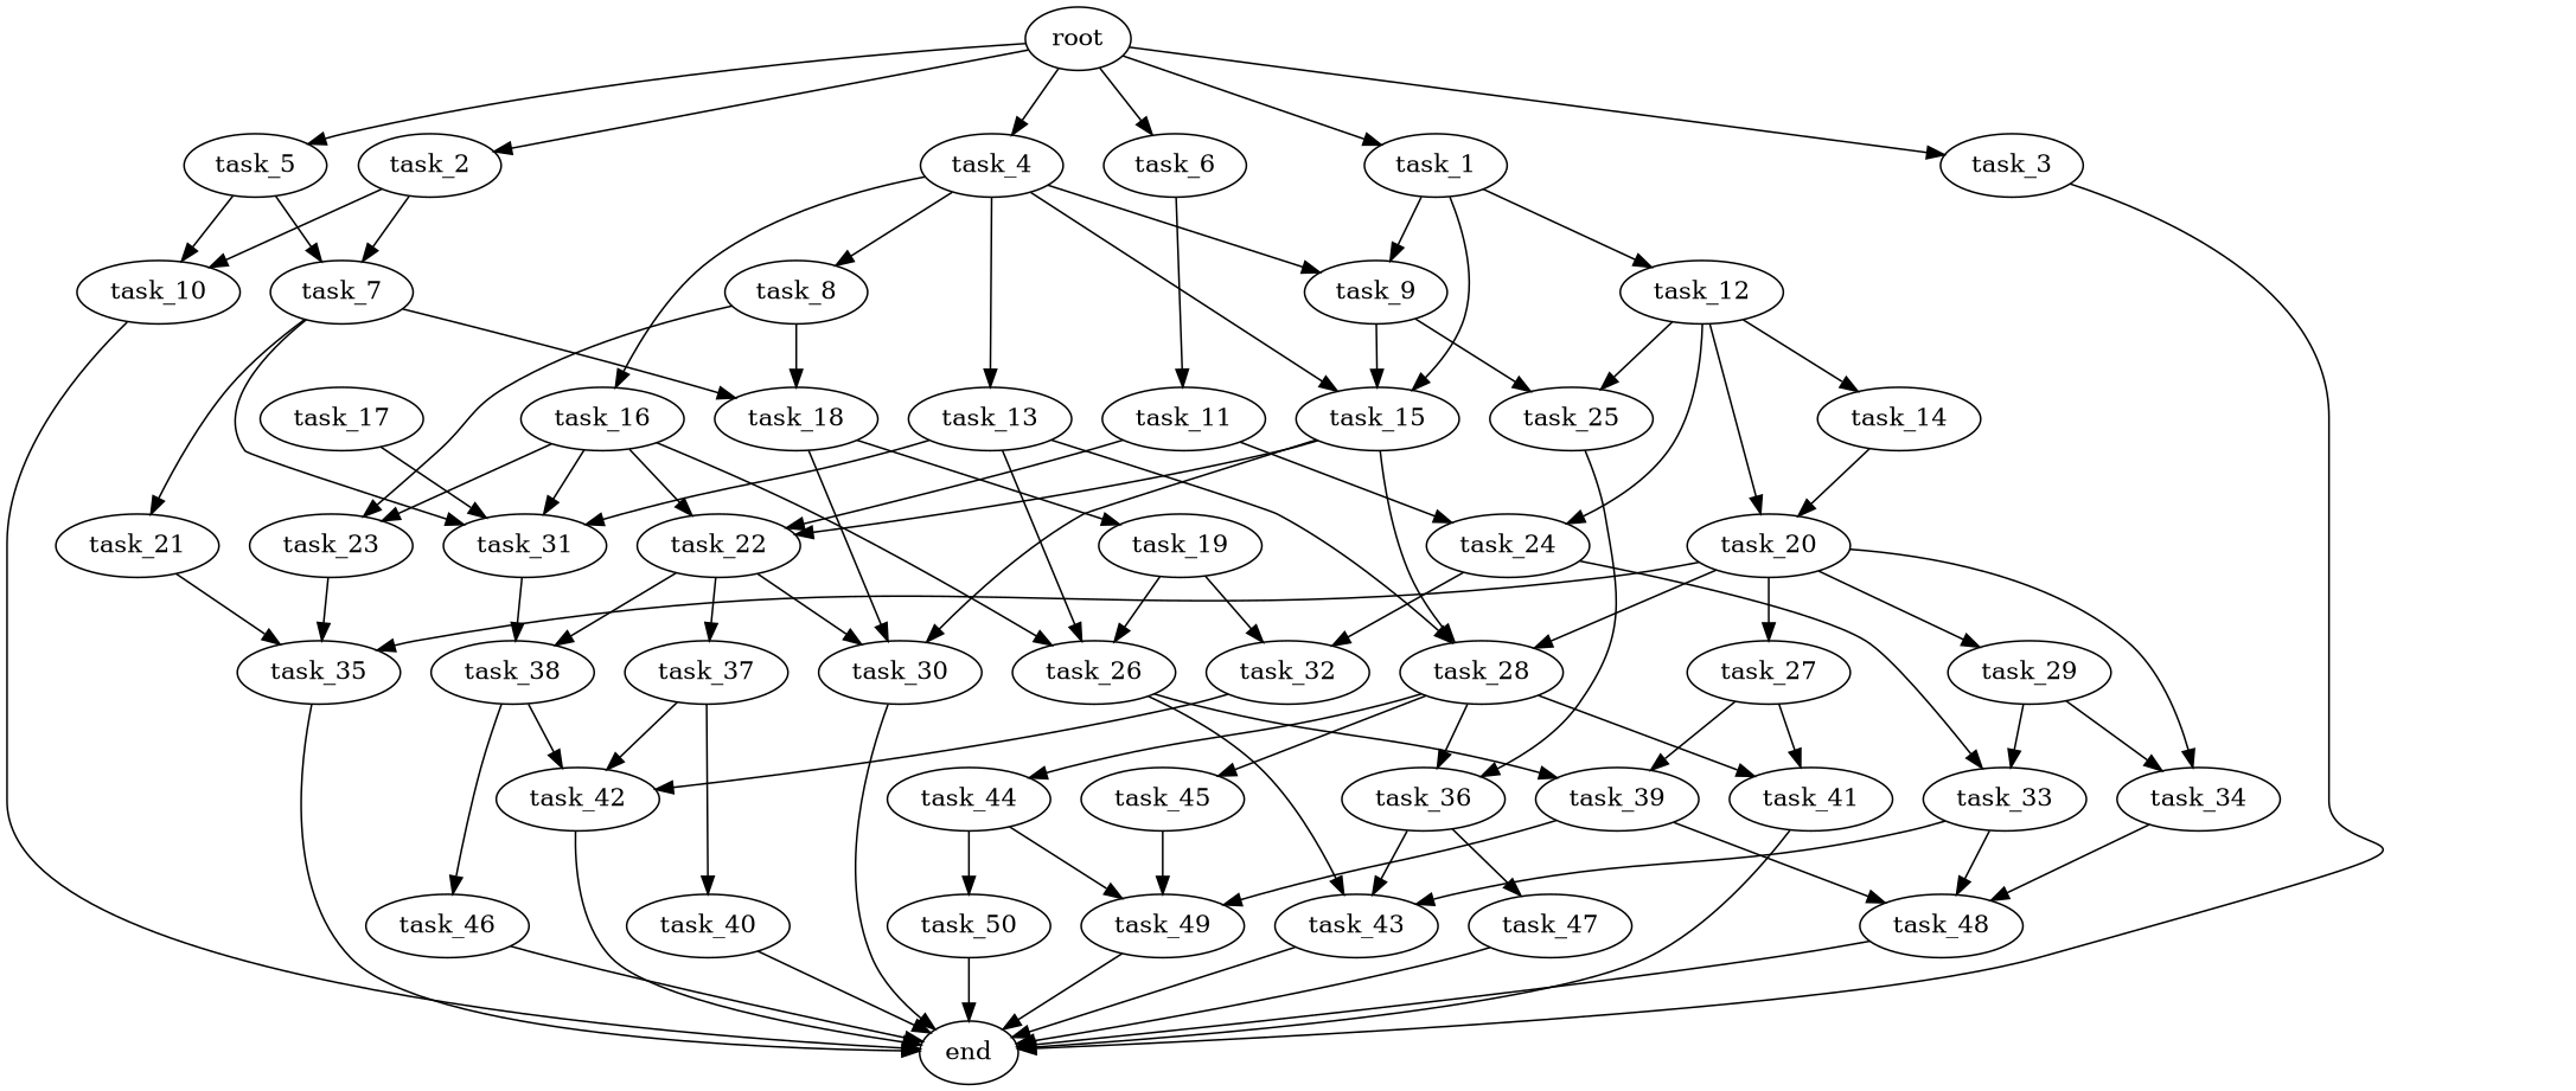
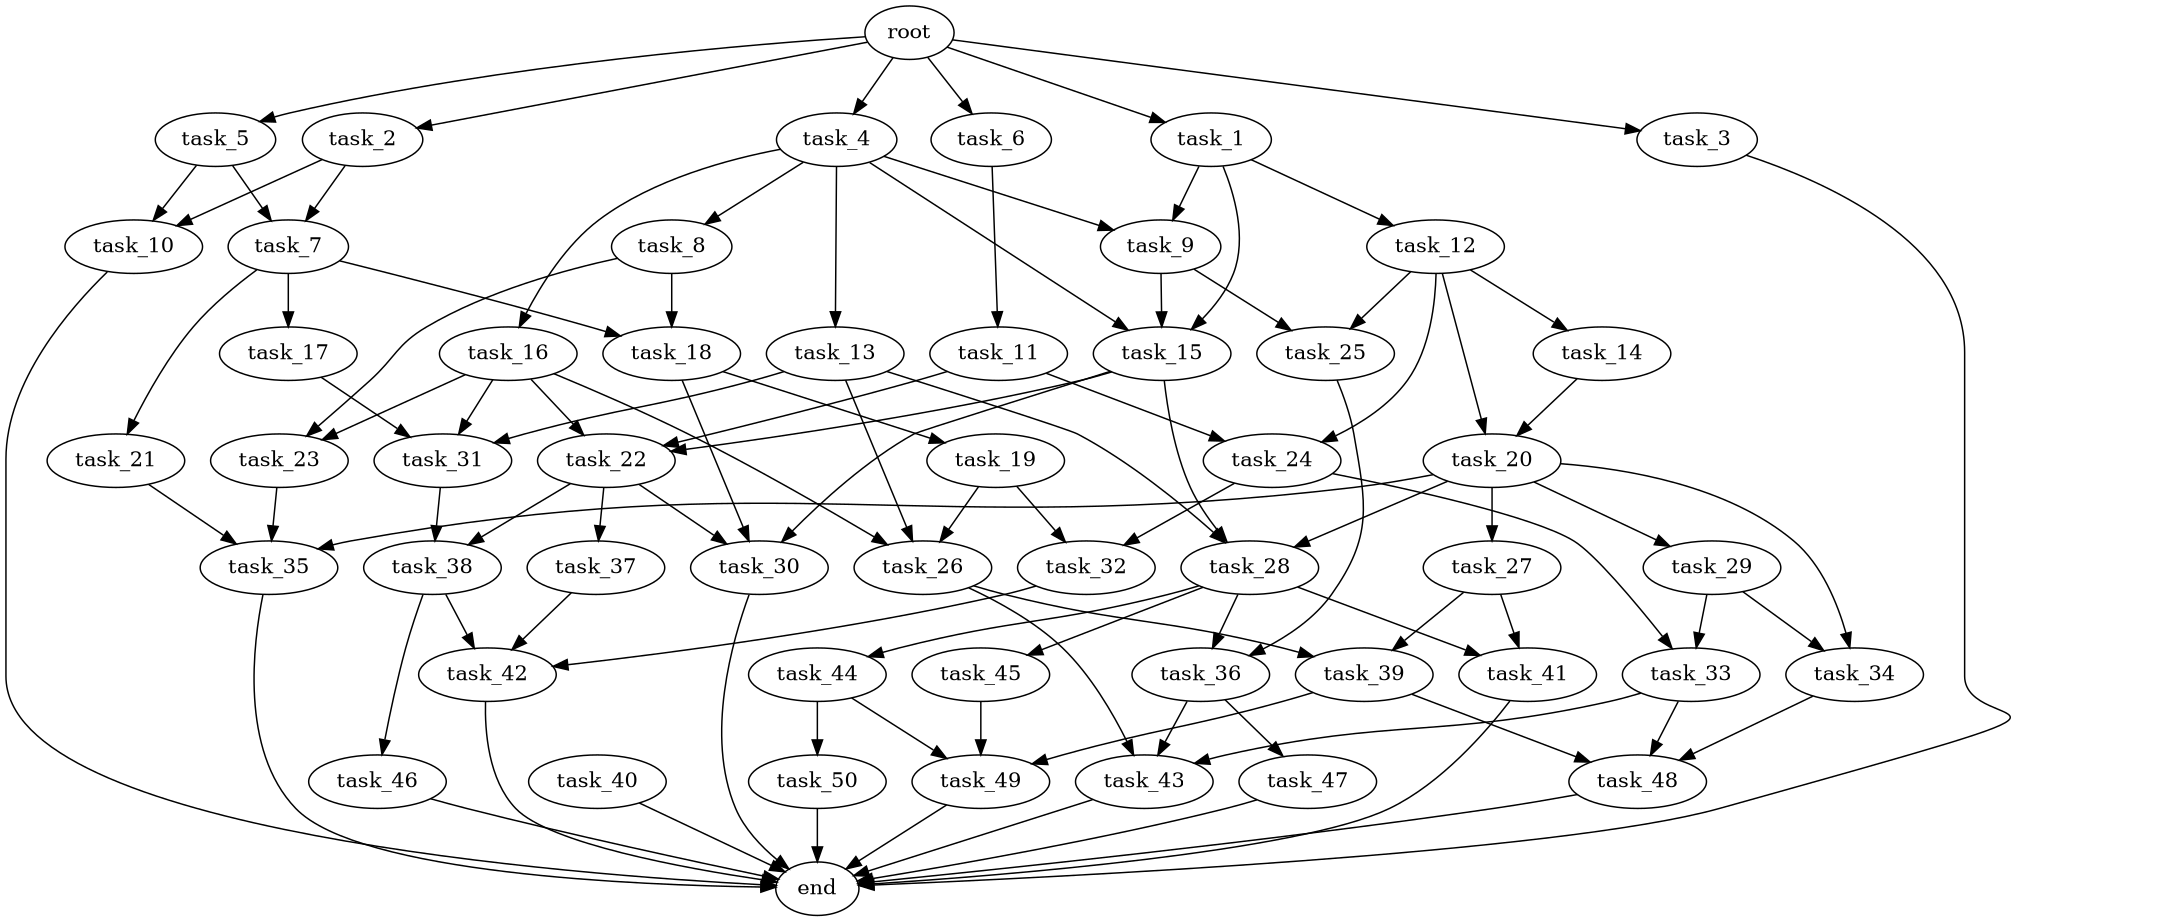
  digraph {
    root
    task_1
    task_2
    task_3
    task_4
    task_5
    task_6
    task_9
    task_12
    task_15
    task_7
    task_10
    end
    task_8
    task_13
    task_16
    task_11
    task_25
    task_24
    task_14
    task_20
    task_22
    task_28
    task_30
    task_17
    task_18
    task_21
    task_23
    task_26
    task_31
    task_19
    task_35
    task_36
    task_37
    task_38
    task_32
    task_33
    task_27
    task_29
    task_34
    task_39
    task_43
    task_41
    task_44
    task_45
    task_42
    task_48
    task_40
    task_46
    task_47
    task_49
    task_50
    root -> task_1
    root -> task_2
    root -> task_3
    root -> task_4
    root -> task_5
    root -> task_6
    task_1 -> task_9
    task_1 -> task_12
    task_1 -> task_15
    task_2 -> task_7
    task_2 -> task_10
    task_3 -> end
    task_4 -> task_9
    task_4 -> task_15
    task_4 -> task_8
    task_4 -> task_13
    task_4 -> task_16
    task_5 -> task_7
    task_5 -> task_10
    task_6 -> task_11
    task_9 -> task_15
    task_9 -> task_25
    task_12 -> task_25
    task_12 -> task_24
    task_12 -> task_14
    task_12 -> task_20
    task_15 -> task_22
    task_15 -> task_28
    task_15 -> task_30
-   task_7 -> task_31
+   task_7 -> task_17
    task_7 -> task_18
    task_7 -> task_21
    task_10 -> end
    task_8 -> task_18
    task_8 -> task_23
    task_13 -> task_28
    task_13 -> task_26
    task_13 -> task_31
    task_16 -> task_22
    task_16 -> task_23
    task_16 -> task_26
    task_16 -> task_31
    task_11 -> task_24
    task_11 -> task_22
    task_25 -> task_36
    task_24 -> task_32
    task_24 -> task_33
    task_14 -> task_20
    task_20 -> task_28
    task_20 -> task_35
    task_20 -> task_27
    task_20 -> task_29
    task_20 -> task_34
    task_22 -> task_30
    task_22 -> task_37
    task_22 -> task_38
    task_28 -> task_36
    task_28 -> task_41
    task_28 -> task_44
    task_28 -> task_45
    task_30 -> end
    task_17 -> task_31
    task_18 -> task_30
    task_18 -> task_19
    task_21 -> task_35
    task_23 -> task_35
    task_26 -> task_39
    task_26 -> task_43
    task_31 -> task_38
    task_19 -> task_26
    task_19 -> task_32
    task_35 -> end
    task_36 -> task_43
    task_36 -> task_47
    task_37 -> task_42
-   task_37 -> task_40
    task_38 -> task_42
    task_38 -> task_46
    task_32 -> task_42
    task_33 -> task_43
    task_33 -> task_48
    task_27 -> task_39
    task_27 -> task_41
    task_29 -> task_33
    task_29 -> task_34
    task_34 -> task_48
    task_39 -> task_48
    task_39 -> task_49
    task_43 -> end
    task_41 -> end
    task_44 -> task_49
    task_44 -> task_50
    task_45 -> task_49
    task_42 -> end
    task_48 -> end
    task_40 -> end
    task_46 -> end
    task_47 -> end
    task_49 -> end
    task_50 -> end
  }
